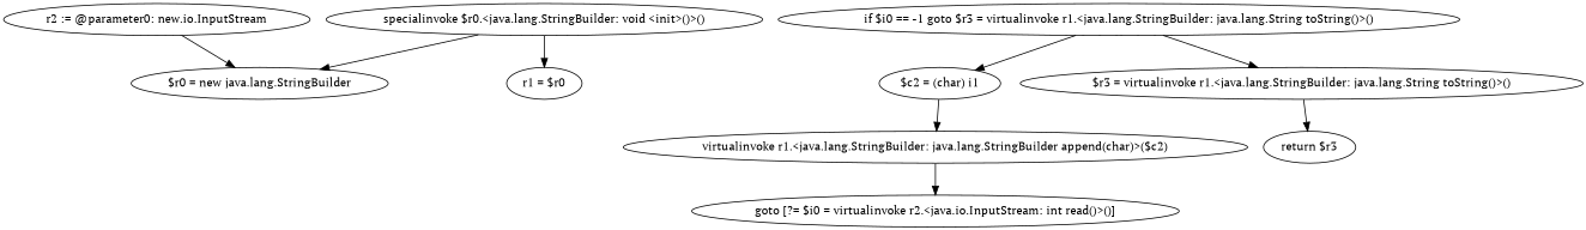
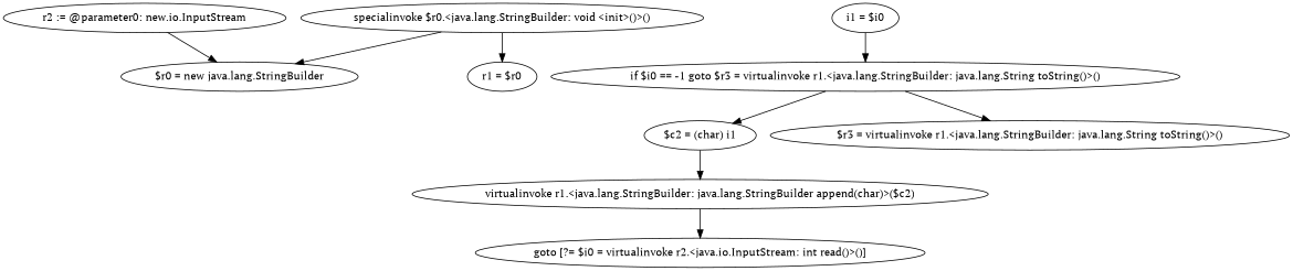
  digraph {
    fontname="PT Serif"
    node [fontname="PT Serif"]
    edge [fontname="PT Serif"]
    n1 [label="r2 := @parameter0: new.io.InputStream"]
    "$r0 = new java.lang.StringBuilder"
    "specialinvoke $r0.<java.lang.StringBuilder: void <init>()>()"
    "r1 = $r0"
+   "i1 = $i0"
    "if $i0 == -1 goto $r3 = virtualinvoke r1.<java.lang.StringBuilder: java.lang.String toString()>()"
    "$c2 = (char) i1"
    "$r3 = virtualinvoke r1.<java.lang.StringBuilder: java.lang.String toString()>()"
    "virtualinvoke r1.<java.lang.StringBuilder: java.lang.StringBuilder append(char)>($c2)"
-   "return $r3"
    "goto [?= $i0 = virtualinvoke r2.<java.io.InputStream: int read()>()]"
    n1 -> "$r0 = new java.lang.StringBuilder"
    "specialinvoke $r0.<java.lang.StringBuilder: void <init>()>()" -> "$r0 = new java.lang.StringBuilder"
    "specialinvoke $r0.<java.lang.StringBuilder: void <init>()>()" -> "r1 = $r0"
+   "i1 = $i0" -> "if $i0 == -1 goto $r3 = virtualinvoke r1.<java.lang.StringBuilder: java.lang.String toString()>()"
    "if $i0 == -1 goto $r3 = virtualinvoke r1.<java.lang.StringBuilder: java.lang.String toString()>()" -> "$c2 = (char) i1"
    "if $i0 == -1 goto $r3 = virtualinvoke r1.<java.lang.StringBuilder: java.lang.String toString()>()" -> "$r3 = virtualinvoke r1.<java.lang.StringBuilder: java.lang.String toString()>()"
    "$c2 = (char) i1" -> "virtualinvoke r1.<java.lang.StringBuilder: java.lang.StringBuilder append(char)>($c2)"
-   "$r3 = virtualinvoke r1.<java.lang.StringBuilder: java.lang.String toString()>()" -> "return $r3"
    "virtualinvoke r1.<java.lang.StringBuilder: java.lang.StringBuilder append(char)>($c2)" -> "goto [?= $i0 = virtualinvoke r2.<java.io.InputStream: int read()>()]"
  }
